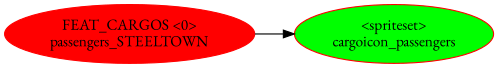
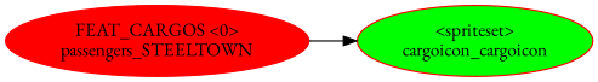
  digraph {
    rankdir=LR
    fontname="EB Garamond"
    node [style=filled color=red fontname="EB Garamond"]
-   n1 [fillcolor=green label="<spriteset>\ncargoicon_passengers"]
+   n1 [fillcolor=green label="<spriteset>\ncargoicon_cargoicon"]
    n2 [fillcolor=red label="FEAT_CARGOS <0>\npassengers_STEELTOWN"]
    n2 -> n1 [fontname="EB Garamond"]
  }
